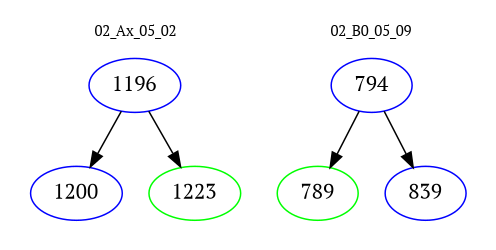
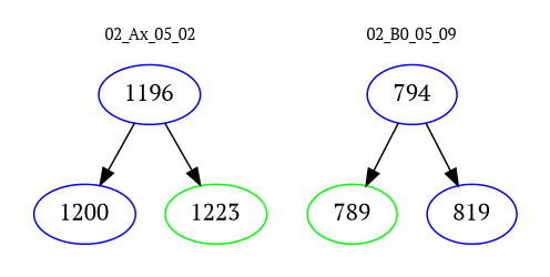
  digraph {
    fontname="PT Serif"
    node [color=blue fontname="PT Serif"]
    edge [color=black fontname="PT Serif"]
    n1 [label=1196]
    n2 [label=1200]
    n3 [color=green label=1223]
    n4 [label=794]
    n5 [color=green label=789]
-   n6 [label=839]
+   n6 [label=819]
    subgraph cluster_1 {
      color=white
      fontsize=10
      label="02_Ax_05_02"
      n1
      n2
      n3
    }
    subgraph cluster_2 {
      color=white
      fontsize=10
      label="02_B0_05_09"
      n4
      n5
      n6
    }
    n1 -> n2
    n1 -> n3
    n4 -> n5
    n4 -> n6
  }
